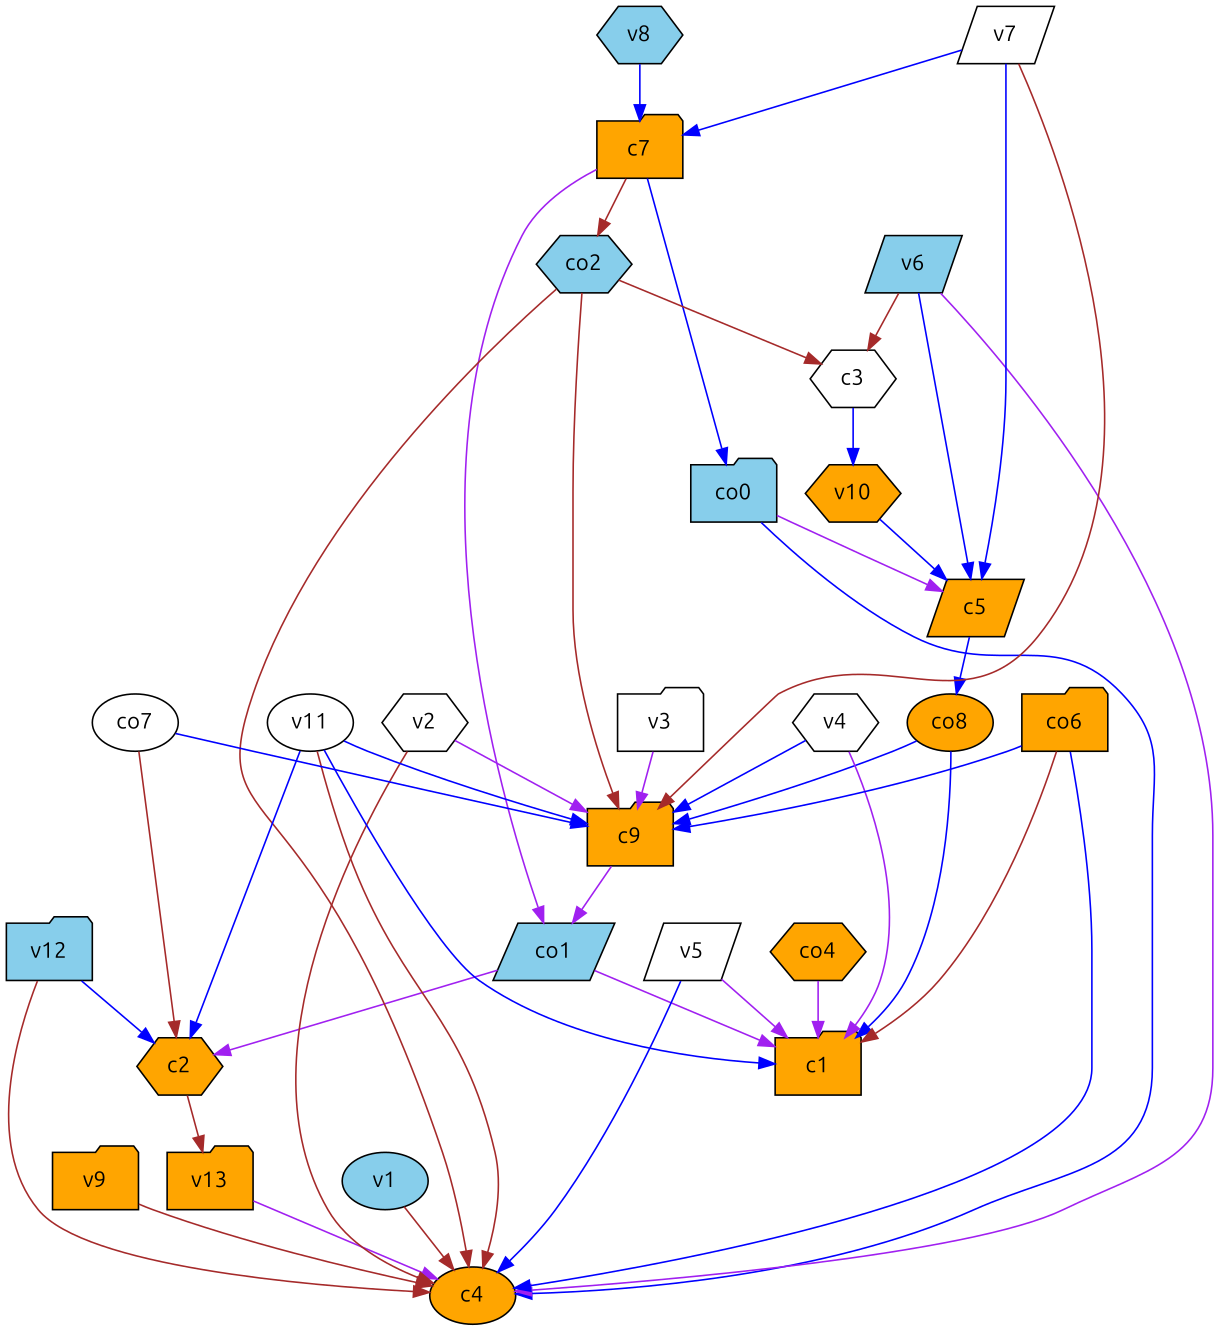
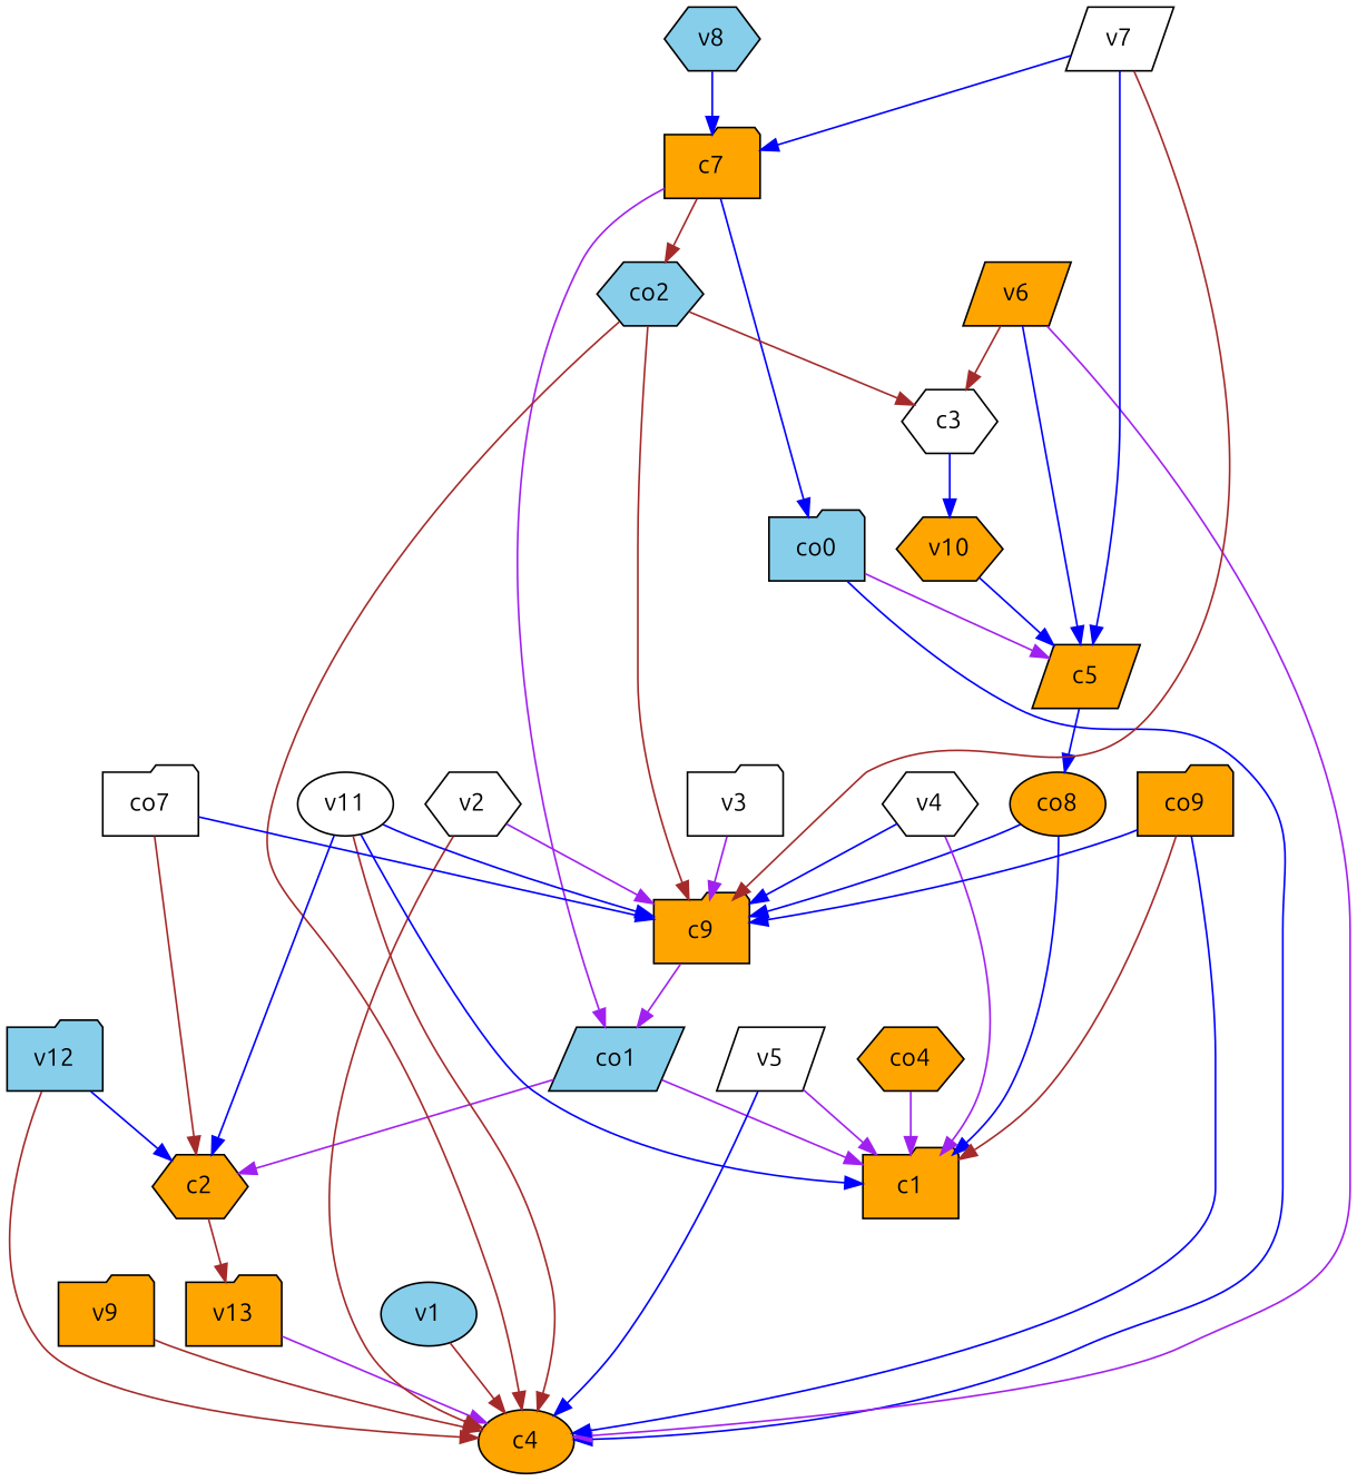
  strict digraph {
    fontname=Ubuntu
    node [fillcolor=orange fontname=Ubuntu shape=folder style=filled]
    edge [color=blue fontname=Ubuntu weight=1]
    c2 [shape=hexagon]
    v13
    c4 [shape=ellipse]
    c3 [fillcolor=white shape=hexagon]
    v10 [shape=hexagon]
    c5 [shape=parallelogram]
    co8 [shape=ellipse]
    v9
    n9 [label=c9]
    c1
    co1 [fillcolor=skyblue shape=parallelogram]
    c7
    co2 [fillcolor=skyblue shape=hexagon]
    n14 [fillcolor=skyblue label=co0]
    v1 [fillcolor=skyblue shape=ellipse]
    v2 [fillcolor=white shape=hexagon]
    v3 [fillcolor=white]
    v4 [fillcolor=white shape=hexagon]
    v5 [fillcolor=white shape=parallelogram]
-   v6 [fillcolor=skyblue shape=parallelogram]
+   v6 [shape=parallelogram]
    v7 [fillcolor=white shape=parallelogram]
    v8 [fillcolor=skyblue shape=hexagon]
    v11 [fillcolor=white shape=ellipse]
    v12 [fillcolor=skyblue]
    co4 [shape=hexagon]
-   co6
-   co7 [fillcolor=white shape=ellipse]
+   co6 [label=co9]
+   co7 [fillcolor=white]
    c2 -> v13 [color=brown]
    v13 -> c4 [color=purple]
    c3 -> v10
    v10 -> c5
    c5 -> co8
    co8 -> n9
    co8 -> c1
    v9 -> c4 [color=brown]
    n9 -> co1 [color=purple]
    co1 -> c2 [color=purple]
    co1 -> c1 [color=purple]
    c7 -> co1 [color=purple]
    c7 -> co2 [color=brown]
    c7 -> n14
    co2 -> c4 [color=brown]
    co2 -> c3 [color=brown]
    co2 -> n9 [color=brown]
    n14 -> c4
    n14 -> c5 [color=purple]
    v1 -> c4 [color=brown]
    v2 -> c4 [color=brown]
    v2 -> n9 [color=purple]
    v3 -> n9 [color=purple]
    v4 -> n9
    v4 -> c1 [color=purple]
    v5 -> c4
    v5 -> c1 [color=purple]
    v6 -> c4 [color=purple]
    v6 -> c3 [color=brown]
    v6 -> c5
    v7 -> c5
    v7 -> n9 [color=brown]
    v7 -> c7
    v8 -> c7
    v11 -> c2
    v11 -> c4 [color=brown]
    v11 -> n9
    v11 -> c1
    v12 -> c2
    v12 -> c4 [color=brown]
    co4 -> c1 [color=purple]
    co6 -> c4
    co6 -> n9
    co6 -> c1 [color=brown]
    co7 -> c2 [color=brown]
    co7 -> n9
  }
